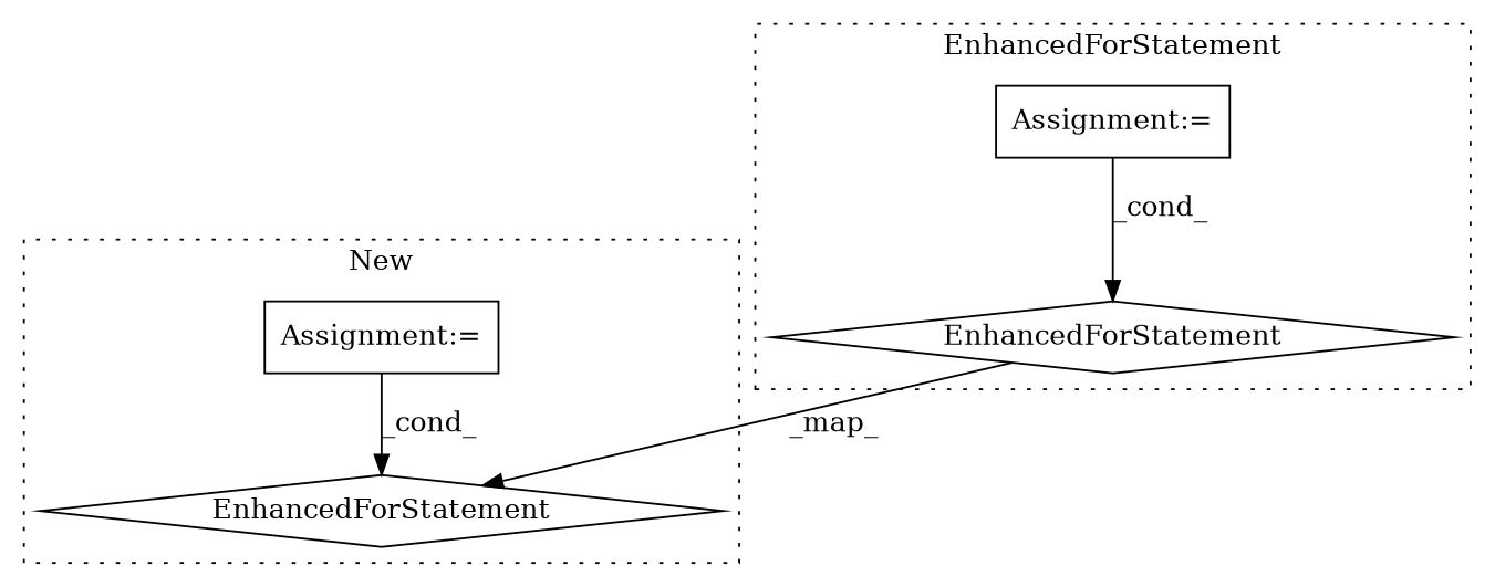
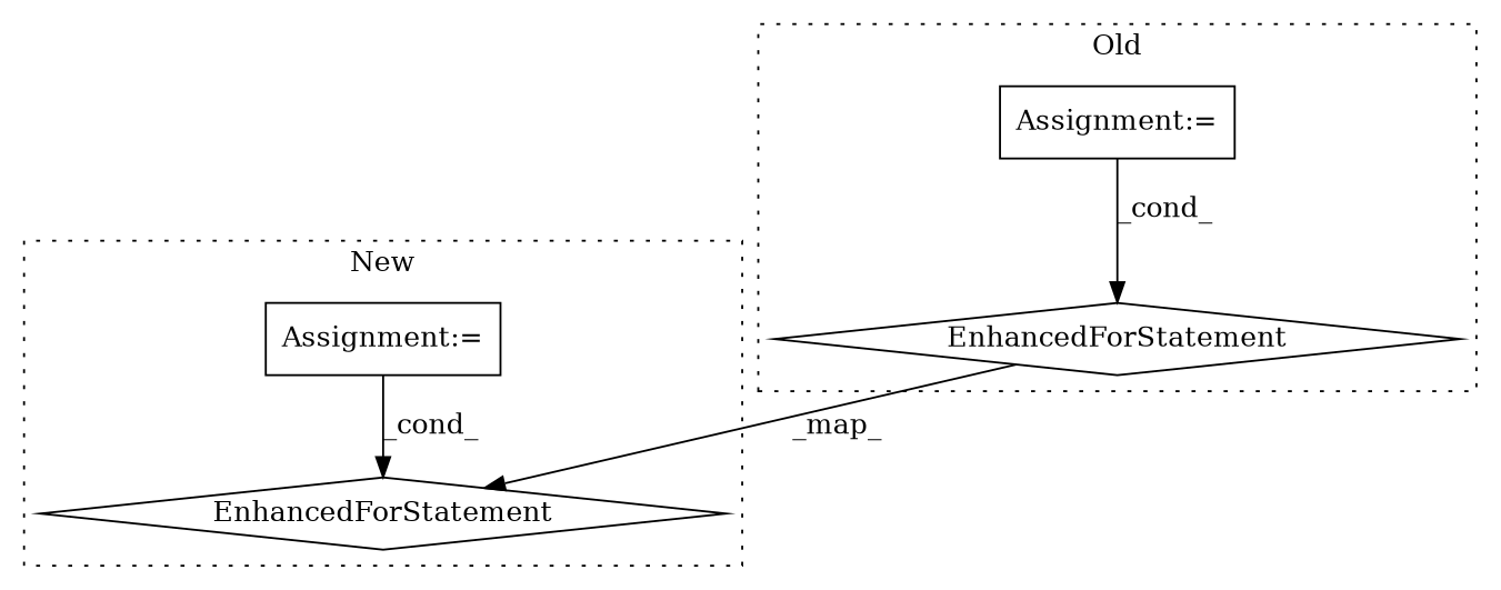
  digraph {
    node [a=70 l="69,2" s="7798,7931" shape=diamond]
    n1 [label=EnhancedForStatement]
    n2 [a=7 label="Assignment:=" shape=box]
    n3 [l="63,2" label=EnhancedForStatement s="7439,7566"]
    n4 [a=7 l="63,2" label="Assignment:=" s="7439,7566" shape=box]
    subgraph cluster_1 {
-     label=EnhancedForStatement
+     label=Old
      style=dotted
      n1
      n2
    }
    subgraph cluster_2 {
      label=New
      style=dotted
      n3
      n4
    }
    n1 -> n3 [label=_map_]
    n2 -> n1 [label=_cond_]
    n4 -> n3 [label=_cond_]
  }
